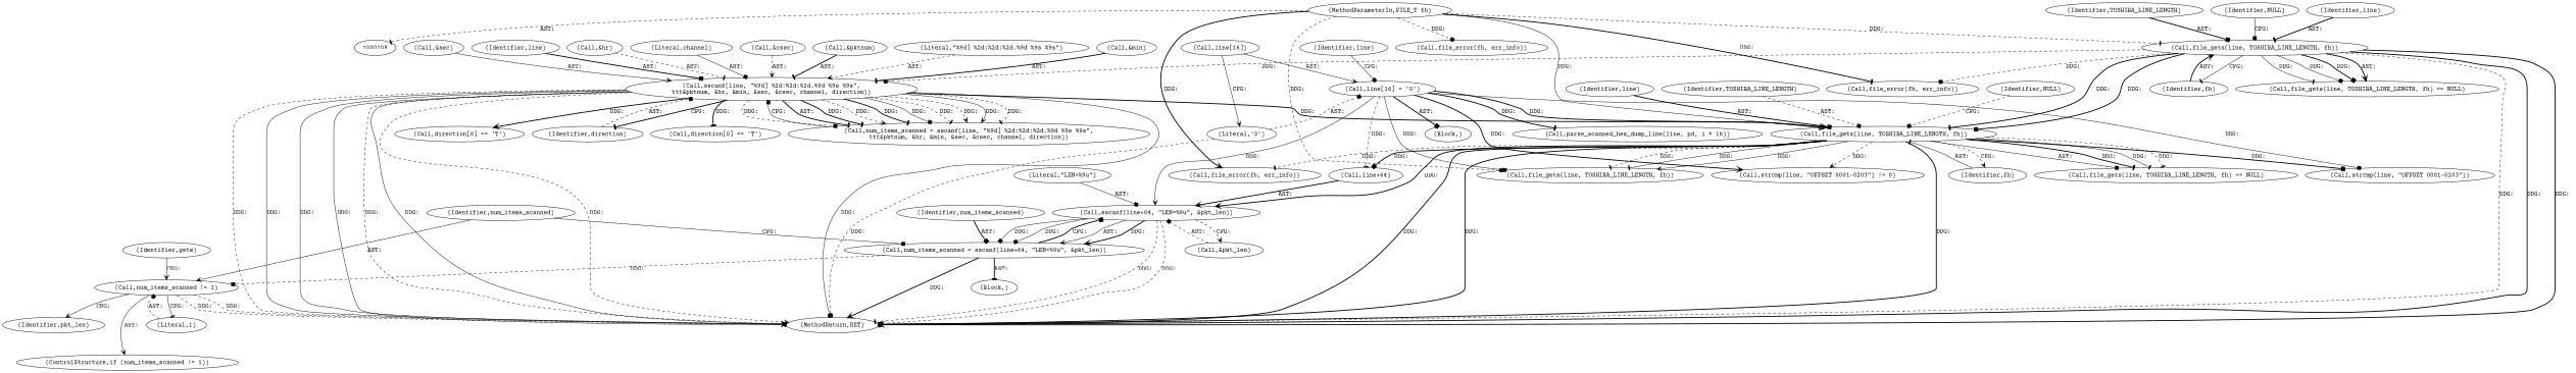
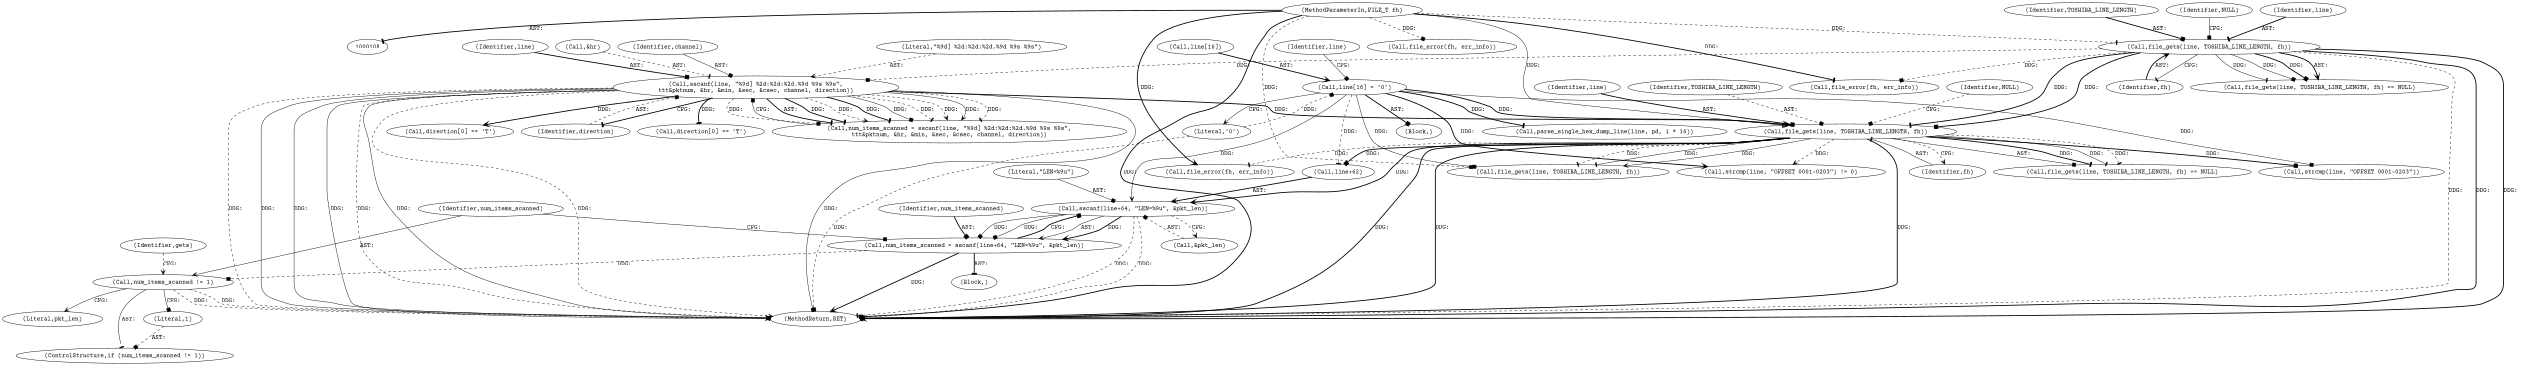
  digraph {
    fontname="Courier Prime"
    node [fontname="Courier Prime"]
    edge [arrowhead=box fontname="Courier Prime" style=bold]
    n1 [label="(Call,sscanf(line+64, \"LEN=%9u\", &pkt_len))"]
    n2 [label="(Call,num_items_scanned = sscanf(line+64, \"LEN=%9u\", &pkt_len))"]
    n3 [label="(MethodReturn,RET)"]
    n4 [label="(Call,&pkt_len)"]
    n5 [label="(Call,num_items_scanned != 1)"]
    n6 [label="(Block,)"]
    n7 [label="(Call,line[16] = '\0')"]
    n8 [label="(Call,file_gets(line, TOSHIBA_LINE_LENGTH, fh))"]
    n9 [label="(Block,)"]
    n10 [label="(Call,strcmp(line, \"OFFSET 0001-0203\"))"]
    n11 [label="(Call,file_gets(line, TOSHIBA_LINE_LENGTH, fh))"]
-   n12 [label="(Call,line+64)"]
+   n12 [label="(Call,line+62)"]
    n13 [label="(Call,strcmp(line, \"OFFSET 0001-0203\") != 0)"]
-   n14 [label="(Call,parse_scanned_hex_dump_line(line, pd, i * 16))"]
+   n14 [label="(Call,parse_single_hex_dump_line(line, pd, i * 16))"]
    n15 [label="(Literal,'\0')"]
    n16 [label="(Call,file_error(fh, err_info))"]
    n17 [label="(Identifier,fh)"]
    n18 [label="(Call,file_gets(line, TOSHIBA_LINE_LENGTH, fh) == NULL)"]
    n19 [label="(Call,sscanf(line, \"%9d] %2d:%2d:%2d.%9d %9s %9s\",\n\t\t\t&pktnum, &hr, &min, &sec, &csec, channel, direction))"]
    n20 [label="(Identifier,direction)"]
    n21 [label="(Call,direction[0] == 'T')"]
    n22 [label="(Call,num_items_scanned = sscanf(line, \"%9d] %2d:%2d:%2d.%9d %9s %9s\",\n\t\t\t&pktnum, &hr, &min, &sec, &csec, channel, direction))"]
    n23 [label="(Call,direction[0] == 'T')"]
    n24 [label="(Call,file_gets(line, TOSHIBA_LINE_LENGTH, fh))"]
    n25 [label="(Call,file_error(fh, err_info))"]
    n26 [label="(Identifier,fh)"]
    n27 [label="(Call,file_gets(line, TOSHIBA_LINE_LENGTH, fh) == NULL)"]
    n28 [label="(MethodParameterIn,FILE_T fh)"]
    n29 [label="(Call,file_error(fh, err_info))"]
    1000108
    n31 [label="(ControlStructure,if (num_items_scanned != 1))"]
    n32 [label="(Literal,1)"]
-   n33 [label="(Identifier,pkt_len)"]
+   n33 [label="(Literal,pkt_len)"]
    n34 [label="(Identifier,line)"]
    n35 [label="(Call,line[16])"]
    n36 [label="(Identifier,num_items_scanned)"]
-   n37 [label="(Call,&sec)"]
    n38 [label="(Identifier,line)"]
    n39 [label="(Call,&hr)"]
    n40 [label="(Identifier,gets)"]
    n41 [label="(Identifier,NULL)"]
    n42 [label="(Literal,\"LEN=%9u\")"]
-   n43 [label="(Literal,channel)"]
+   n43 [label="(Identifier,channel)"]
    n44 [label="(Identifier,line)"]
    n45 [label="(Identifier,TOSHIBA_LINE_LENGTH)"]
-   n46 [label="(Call,&csec)"]
    n47 [label="(Identifier,TOSHIBA_LINE_LENGTH)"]
    n48 [label="(Identifier,line)"]
-   n49 [label="(Call,&pktnum)"]
    n50 [label="(Identifier,NULL)"]
    n51 [label="(Identifier,num_items_scanned)"]
    n52 [label="(Literal,\"%9d] %2d:%2d:%2d.%9d %9s %9s\")"]
-   n53 [label="(Call,&min)"]
    n1 -> n2 [arrowhead=vee label="AST: " style=solid]
    n1 -> n2 [arrowhead=vee label="DDG: "]
    n1 -> n2 [label="DDG: " style=solid]
    n1 -> n2 [label="DDG: " style=solid]
    n1 -> n3 [arrowhead=tee label="DDG: " style=dashed]
    n1 -> n3 [arrowhead=vee label="DDG: " style=dashed]
    n1 -> n4 [arrowhead=vee label="CFG: " style=dashed]
    n2 -> n1 [label="CFG: "]
    n2 -> n3 [arrowhead=vee label="DDG: "]
    n2 -> n5 [label="DDG: " style=dashed]
    n2 -> n6 [arrowhead=tee label="AST: "]
    n4 -> n1 [label="AST: " style=dashed]
    n5 -> n3 [arrowhead=vee label="DDG: " style=dashed]
    n5 -> n3 [arrowhead=vee label="DDG: " style=dashed]
-   n5 -> n31 [arrowhead=vee label="AST: " style=solid]
-   n5 -> n32 [arrowhead=tee label="CFG: " style=solid]
+   n5 -> n31 [arrowhead=tee label="AST: " style=solid]
+   n5 -> n32 [label="CFG: " style=solid]
    n5 -> n33 [arrowhead=vee label="CFG: " style=solid]
    n7 -> n1 [arrowhead=vee label="DDG: " style=solid]
    n7 -> n8 [arrowhead=vee label="DDG: "]
    n7 -> n9 [label="AST: "]
    n7 -> n10 [label="DDG: " style=solid]
    n7 -> n11 [label="DDG: " style=solid]
    n7 -> n12 [arrowhead=tee label="DDG: " style=dashed]
    n7 -> n13 [arrowhead=vee label="DDG: "]
    n7 -> n14 [arrowhead=tee label="DDG: "]
-   n35 -> n15 [arrowhead=vee label="CFG: " style=solid]
+   n7 -> n15 [arrowhead=vee label="CFG: " style=solid]
    n8 -> n1 [arrowhead=vee label="DDG: "]
    n8 -> n3 [label="DDG: "]
    n8 -> n3 [arrowhead=tee label="DDG: "]
    n8 -> n3 [label="DDG: "]
    n8 -> n10 [label="DDG: "]
    n8 -> n11 [arrowhead=tee label="DDG: " style=solid]
    n8 -> n11 [arrowhead=vee label="DDG: " style=solid]
    n8 -> n11 [arrowhead=tee label="DDG: " style=dashed]
    n8 -> n12 [label="DDG: "]
    n8 -> n13 [arrowhead=vee label="DDG: " style=dashed]
    n8 -> n16 [arrowhead=tee label="DDG: " style=dashed]
    n8 -> n17 [arrowhead=vee label="CFG: " style=dashed]
    n8 -> n18 [label="AST: " style=solid]
    n8 -> n18 [arrowhead=tee label="DDG: "]
    n8 -> n18 [arrowhead=tee label="DDG: " style=solid]
    n8 -> n18 [arrowhead=tee label="DDG: " style=dashed]
    n12 -> n1 [arrowhead=vee label="AST: "]
    n15 -> n3 [label="DDG: " style=dashed]
-   n15 -> n7 [label="AST: " style=dashed]
+   n15 -> n7 [label="DDG: " style=dashed]
    n17 -> n8 [arrowhead=tee label="AST: " style=solid]
    n19 -> n3 [arrowhead=vee label="DDG: " style=solid]
    n19 -> n3 [arrowhead=vee label="DDG: " style=dashed]
    n19 -> n3 [label="DDG: " style=solid]
    n19 -> n3 [arrowhead=vee label="DDG: " style=dashed]
    n19 -> n3 [arrowhead=vee label="DDG: " style=solid]
    n19 -> n3 [label="DDG: " style=solid]
    n19 -> n3 [arrowhead=tee label="DDG: " style=solid]
    n19 -> n3 [arrowhead=vee label="DDG: " style=dashed]
    n19 -> n8 [arrowhead=vee label="DDG: "]
    n19 -> n20 [arrowhead=tee label="CFG: "]
    n19 -> n21 [arrowhead=tee label="DDG: "]
    n19 -> n22 [arrowhead=tee label="AST: "]
    n19 -> n22 [arrowhead=tee label="DDG: "]
    n19 -> n22 [arrowhead=vee label="DDG: " style=dashed]
    n19 -> n22 [arrowhead=tee label="DDG: "]
    n19 -> n22 [label="DDG: " style=solid]
    n19 -> n22 [arrowhead=tee label="DDG: " style=dashed]
    n19 -> n22 [arrowhead=vee label="DDG: " style=dashed]
    n19 -> n22 [arrowhead=vee label="DDG: " style=solid]
    n19 -> n22 [arrowhead=tee label="DDG: " style=dashed]
    n19 -> n22 [label="DDG: " style=dashed]
    n19 -> n23 [arrowhead=vee label="DDG: "]
    n20 -> n19 [label="AST: " style=dashed]
    n22 -> n19 [label="CFG: " style=solid]
    n24 -> n3 [arrowhead=tee label="DDG: "]
    n24 -> n3 [arrowhead=vee label="DDG: " style=dashed]
    n24 -> n3 [arrowhead=vee label="DDG: "]
    n24 -> n8 [arrowhead=tee label="DDG: "]
    n24 -> n8 [label="DDG: "]
    n24 -> n19 [label="DDG: " style=dashed]
    n24 -> n25 [label="DDG: " style=dashed]
    n24 -> n26 [arrowhead=tee label="CFG: " style=solid]
    n24 -> n27 [arrowhead=vee label="AST: "]
    n24 -> n27 [arrowhead=tee label="DDG: " style=solid]
    n24 -> n27 [label="DDG: " style=solid]
    n24 -> n27 [label="DDG: "]
    n26 -> n24 [arrowhead=vee label="AST: "]
+   n28 -> n3 [label="DDG: "]
    n28 -> n8 [arrowhead=tee label="DDG: " style=solid]
    n28 -> n11 [label="DDG: " style=dashed]
    n28 -> n16 [arrowhead=vee label="DDG: "]
    n28 -> n24 [arrowhead=tee label="DDG: " style=dashed]
    n28 -> n25 [arrowhead=tee label="DDG: "]
    n28 -> n29 [label="DDG: " style=dashed]
-   n28 -> 1000108 [arrowhead=tee label="AST: " style=dashed]
-   n32 -> n5 [label="AST: " style=dashed]
+   n28 -> 1000108 [arrowhead=tee label="AST: "]
+   n32 -> n31 [label="AST: " style=dashed]
    n34 -> n24 [arrowhead=tee label="AST: "]
-   n35 -> n7 [arrowhead=vee label="AST: " style=solid]
+   n35 -> n7 [arrowhead=vee label="AST: "]
    n36 -> n2 [label="AST: "]
-   n37 -> n19 [arrowhead=vee label="AST: " style=solid]
    n38 -> n19 [label="AST: "]
    n39 -> n19 [arrowhead=tee label="AST: " style=dashed]
-   n40 -> n5 [arrowhead=vee label="CFG: " style=solid]
+   n40 -> n5 [arrowhead=vee label="CFG: " style=dashed]
    n41 -> n8 [label="CFG: " style=dashed]
    n42 -> n1 [label="AST: " style=solid]
    n43 -> n19 [label="AST: " style=solid]
    n44 -> n8 [label="AST: "]
    n45 -> n8 [label="AST: " style=dashed]
-   n46 -> n19 [arrowhead=vee label="AST: " style=dashed]
    n47 -> n24 [label="AST: "]
    n48 -> n7 [label="CFG: " style=solid]
-   n49 -> n19 [arrowhead=tee label="AST: "]
    n50 -> n24 [label="CFG: " style=solid]
    n51 -> n2 [label="CFG: " style=solid]
    n51 -> n5 [arrowhead=vee label="AST: " style=solid]
    n52 -> n19 [arrowhead=vee label="AST: " style=dashed]
-   n53 -> n19 [arrowhead=tee label="AST: "]
  }
